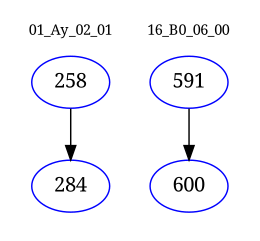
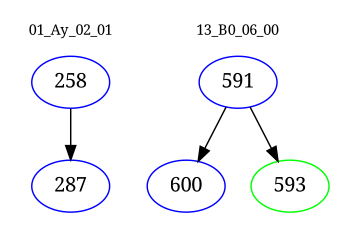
  digraph {
    fontname="Noto Serif"
    node [color=blue fontname="Noto Serif"]
    edge [color=black fontname="Noto Serif"]
    n1 [label=258]
-   n2 [label=284]
+   n2 [label=287]
    n3 [label=591]
    n4 [label=600]
+   n5 [color=green label=593]
    subgraph cluster_1 {
      color=white
      fontsize=10
      label="01_Ay_02_01"
      n1
      n2
    }
    subgraph cluster_2 {
      color=white
      fontsize=10
-     label="16_B0_06_00"
+     label="13_B0_06_00"
      n3
      n4
+     n5
    }
    n1 -> n2
    n3 -> n4
+   n3 -> n5
  }
